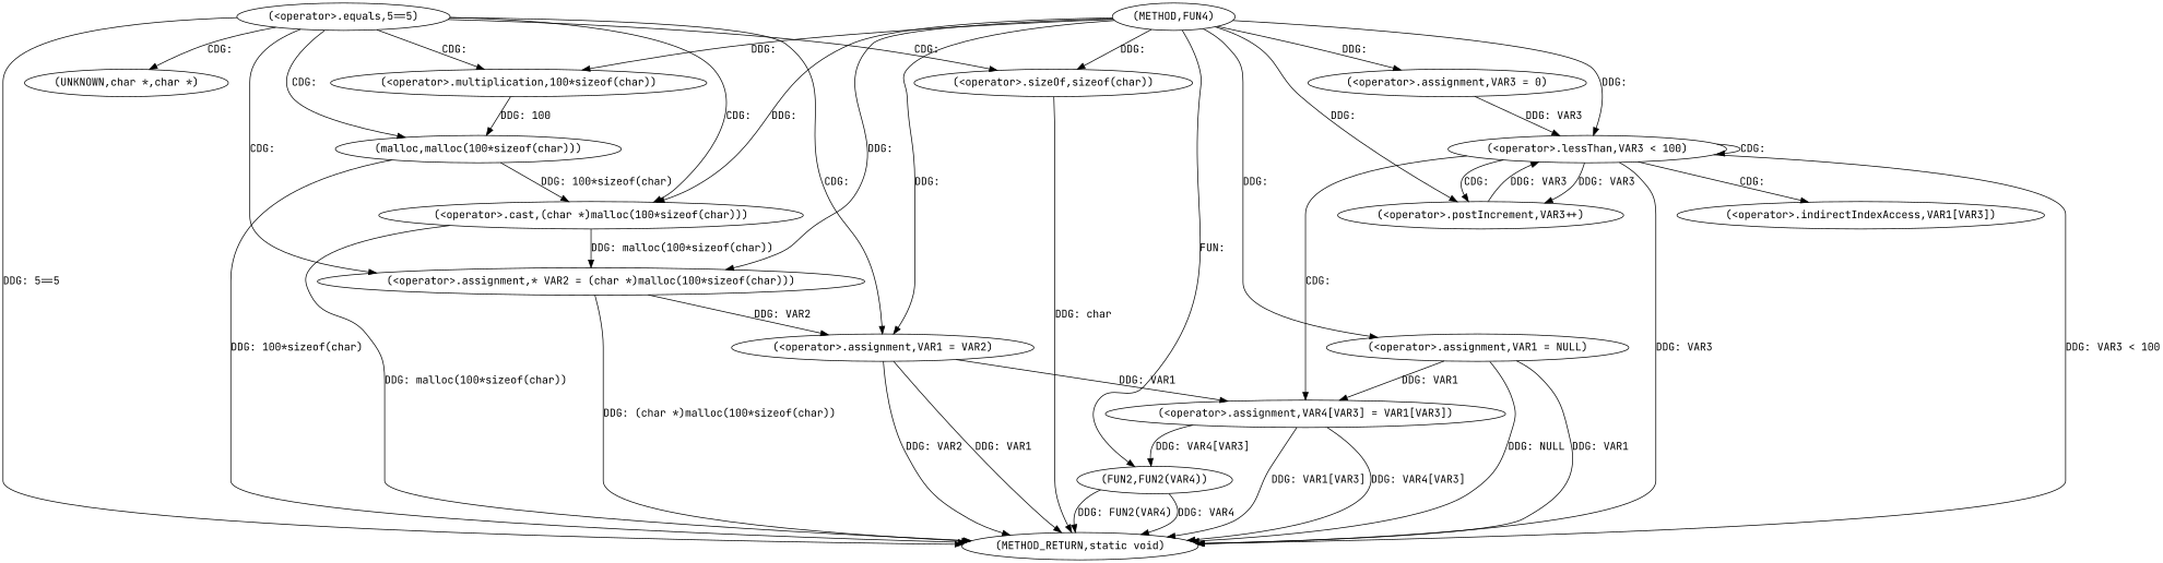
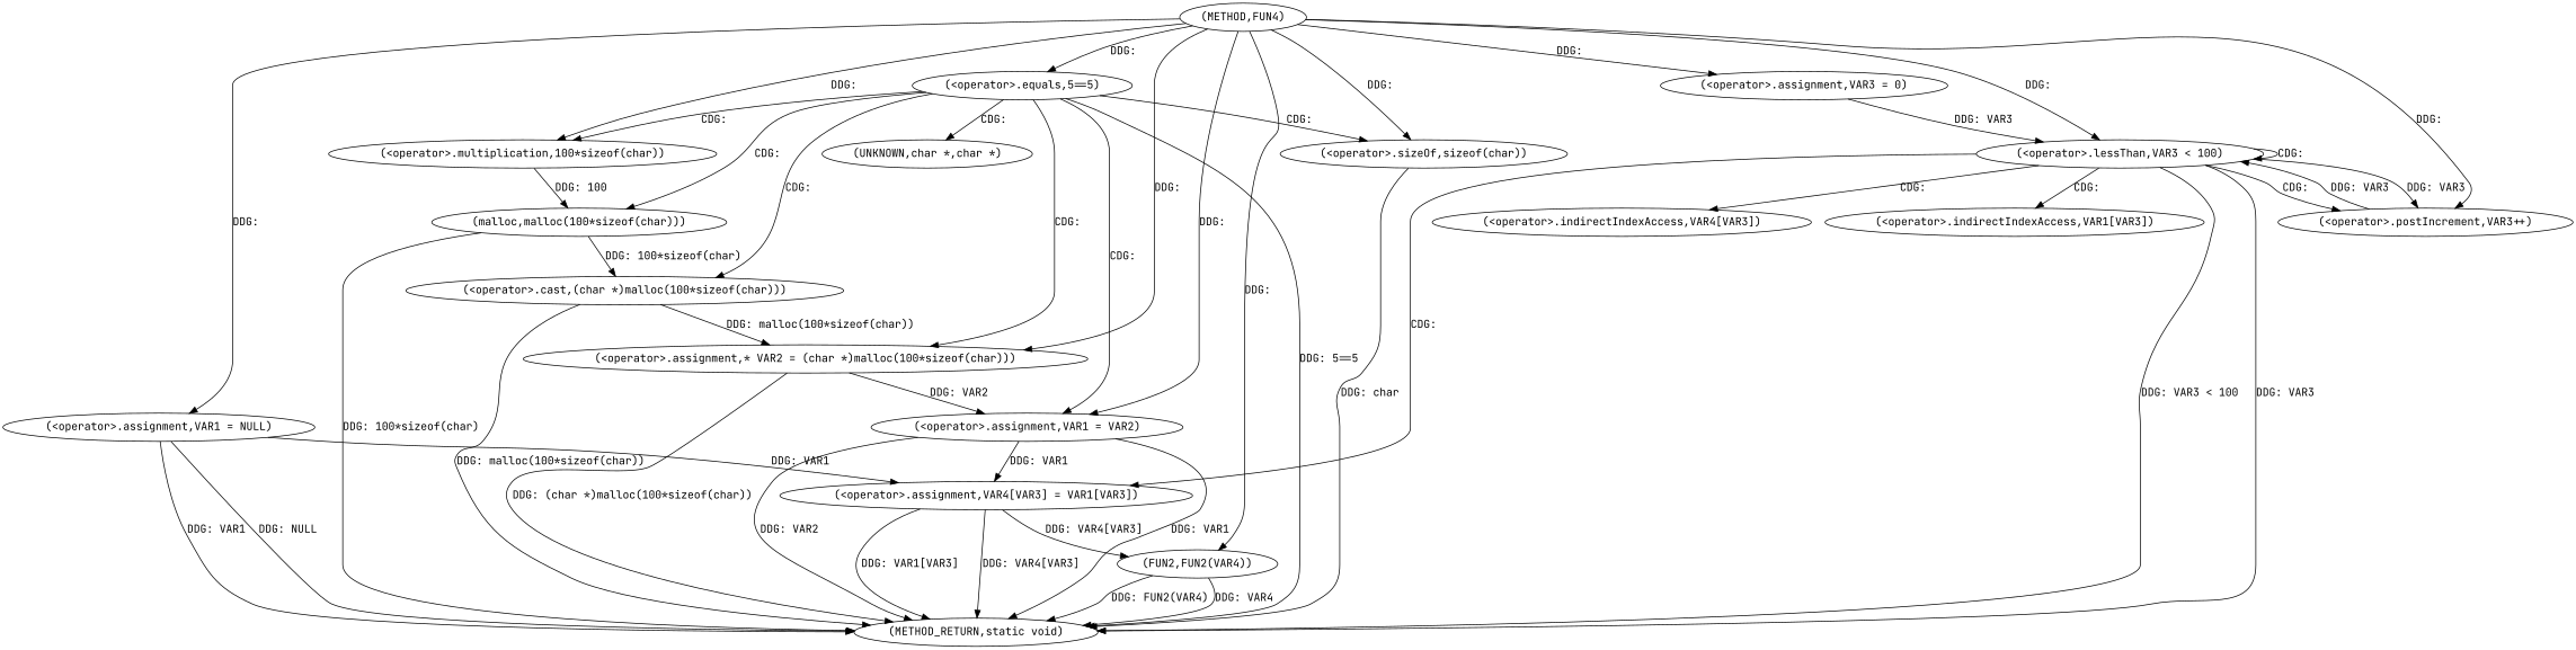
  digraph {
    fontname="JetBrains Mono"
    node [fontname="JetBrains Mono"]
    edge [fontname="JetBrains Mono"]
    n1 [label="(METHOD,FUN4)"]
    n2 [label="(<operator>.assignment,VAR1 = NULL)"]
    n3 [label="(<operator>.equals,5==5)"]
    n4 [label="(<operator>.assignment,* VAR2 = (char *)malloc(100*sizeof(char)))"]
    n5 [label="(<operator>.multiplication,100*sizeof(char))"]
    n6 [label="(<operator>.sizeOf,sizeof(char))"]
    n7 [label="(<operator>.assignment,VAR1 = VAR2)"]
    n8 [label="(<operator>.assignment,VAR3 = 0)"]
    n9 [label="(<operator>.lessThan,VAR3 < 100)"]
    n10 [label="(<operator>.postIncrement,VAR3++)"]
    n11 [label="(FUN2,FUN2(VAR4))"]
    n12 [label="(METHOD_RETURN,static void)"]
    n13 [label="(<operator>.assignment,VAR4[VAR3] = VAR1[VAR3])"]
    n14 [label="(<operator>.cast,(char *)malloc(100*sizeof(char)))"]
    n15 [label="(malloc,malloc(100*sizeof(char)))"]
    n16 [label="(UNKNOWN,char *,char *)"]
+   n17 [label="(<operator>.indirectIndexAccess,VAR4[VAR3])"]
    n18 [label="(<operator>.indirectIndexAccess,VAR1[VAR3])"]
    n1 -> n2 [label="DDG: "]
-   n1 -> n14 [label="DDG: "]
+   n1 -> n3 [label="DDG: "]
    n1 -> n4 [label="DDG: "]
    n1 -> n5 [label="DDG: "]
    n1 -> n6 [label="DDG: "]
    n1 -> n7 [label="DDG: "]
    n1 -> n8 [label="DDG: "]
    n1 -> n9 [label="DDG: "]
    n1 -> n10 [label="DDG: "]
-   n1 -> n11 [label="FUN: "]
+   n1 -> n11 [label="DDG: "]
    n2 -> n12 [label="DDG: VAR1"]
    n2 -> n12 [label="DDG: NULL"]
    n2 -> n13 [label="DDG: VAR1"]
    n3 -> n4 [label="CDG: "]
    n3 -> n5 [label="CDG: "]
    n3 -> n6 [label="CDG: "]
    n3 -> n7 [label="CDG: "]
    n3 -> n12 [label="DDG: 5==5"]
    n3 -> n14 [label="CDG: "]
    n3 -> n15 [label="CDG: "]
    n3 -> n16 [label="CDG: "]
    n4 -> n7 [label="DDG: VAR2"]
    n4 -> n12 [label="DDG: (char *)malloc(100*sizeof(char))"]
    n5 -> n15 [label="DDG: 100"]
    n6 -> n12 [label="DDG: char"]
    n7 -> n12 [label="DDG: VAR2"]
    n7 -> n12 [label="DDG: VAR1"]
    n7 -> n13 [label="DDG: VAR1"]
    n8 -> n9 [label="DDG: VAR3"]
    n9 -> n9 [label="CDG: "]
    n9 -> n10 [label="DDG: VAR3"]
    n9 -> n10 [label="CDG: "]
    n9 -> n12 [label="DDG: VAR3"]
    n9 -> n12 [label="DDG: VAR3 < 100"]
    n9 -> n13 [label="CDG: "]
+   n9 -> n17 [label="CDG: "]
    n9 -> n18 [label="CDG: "]
    n10 -> n9 [label="DDG: VAR3"]
    n11 -> n12 [label="DDG: VAR4"]
    n11 -> n12 [label="DDG: FUN2(VAR4)"]
    n13 -> n11 [label="DDG: VAR4[VAR3]"]
    n13 -> n12 [label="DDG: VAR1[VAR3]"]
    n13 -> n12 [label="DDG: VAR4[VAR3]"]
    n14 -> n4 [label="DDG: malloc(100*sizeof(char))"]
    n14 -> n12 [label="DDG: malloc(100*sizeof(char))"]
    n15 -> n12 [label="DDG: 100*sizeof(char)"]
    n15 -> n14 [label="DDG: 100*sizeof(char)"]
  }
